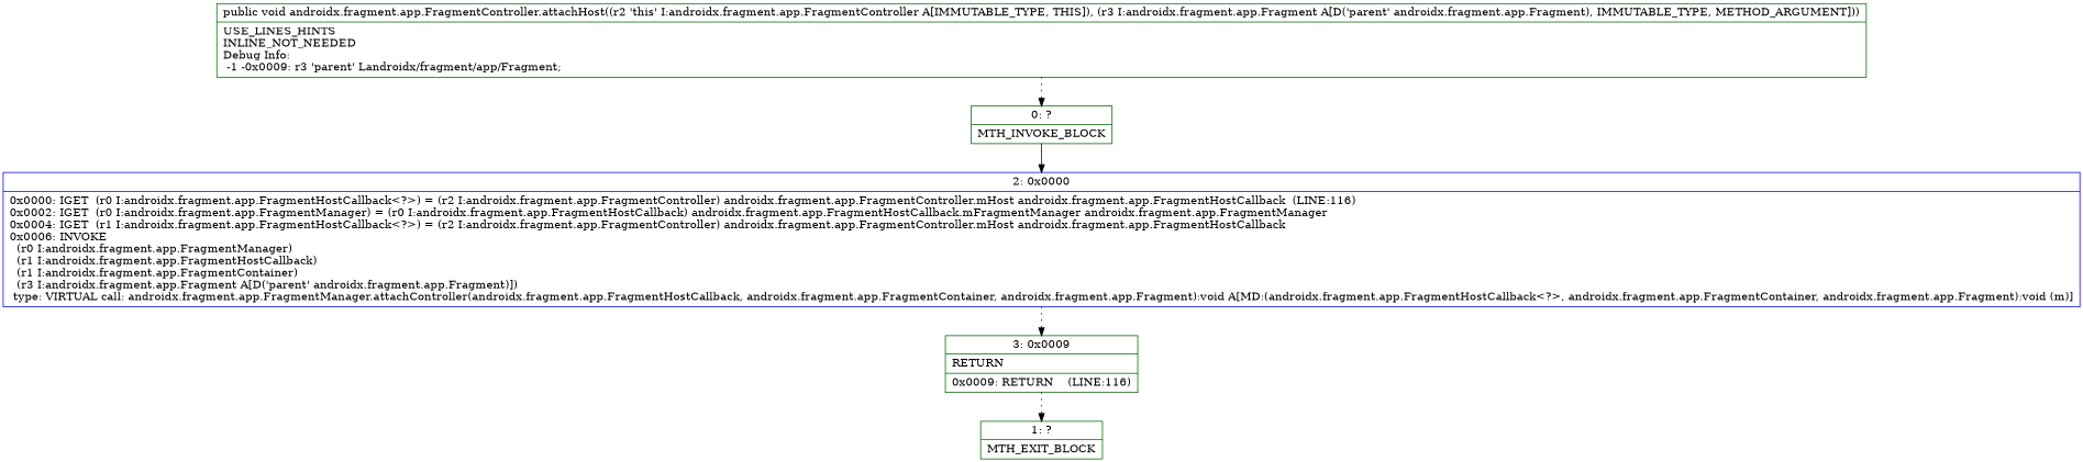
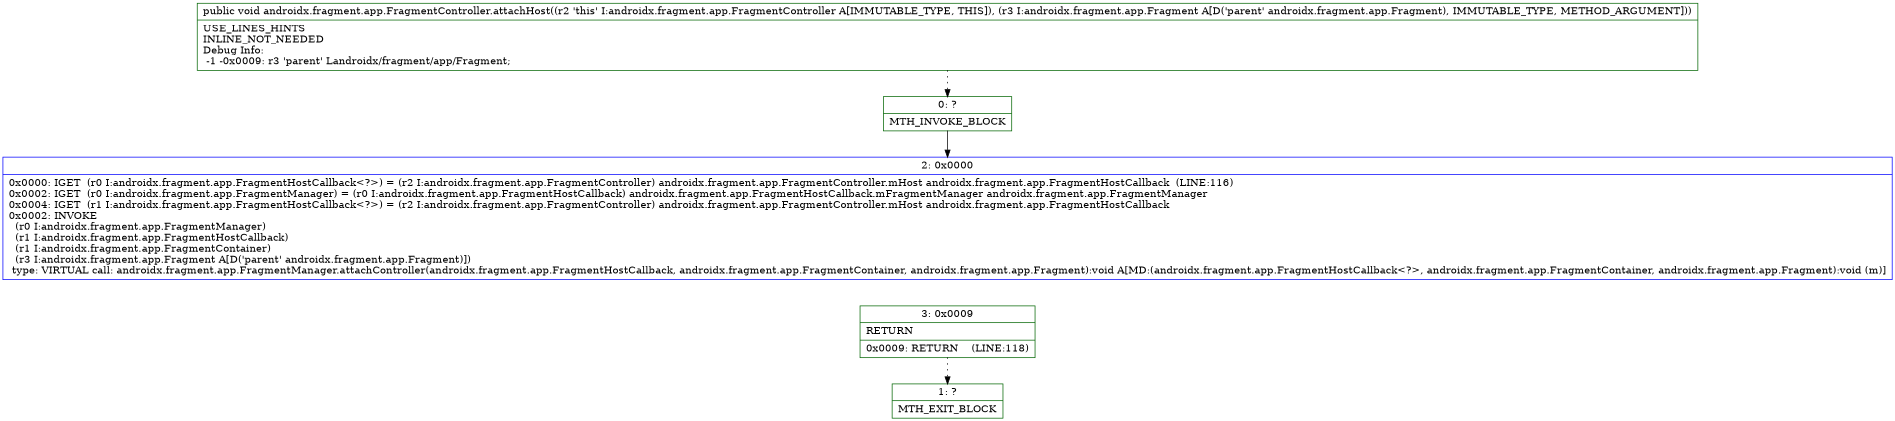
  digraph {
    node [color=darkgreen shape=record]
    edge [style=dotted]
    n1 [label="{0\:\ ?|MTH_INVOKE_BLOCK\l}"]
-   n2 [color=blue label="{2\:\ 0x0000|0x0000: IGET  (r0 I:androidx.fragment.app.FragmentHostCallback\<?\>) = (r2 I:androidx.fragment.app.FragmentController) androidx.fragment.app.FragmentController.mHost androidx.fragment.app.FragmentHostCallback  (LINE:116)\l0x0002: IGET  (r0 I:androidx.fragment.app.FragmentManager) = (r0 I:androidx.fragment.app.FragmentHostCallback) androidx.fragment.app.FragmentHostCallback.mFragmentManager androidx.fragment.app.FragmentManager \l0x0004: IGET  (r1 I:androidx.fragment.app.FragmentHostCallback\<?\>) = (r2 I:androidx.fragment.app.FragmentController) androidx.fragment.app.FragmentController.mHost androidx.fragment.app.FragmentHostCallback \l0x0006: INVOKE  \l  (r0 I:androidx.fragment.app.FragmentManager)\l  (r1 I:androidx.fragment.app.FragmentHostCallback)\l  (r1 I:androidx.fragment.app.FragmentContainer)\l  (r3 I:androidx.fragment.app.Fragment A[D('parent' androidx.fragment.app.Fragment)])\l type: VIRTUAL call: androidx.fragment.app.FragmentManager.attachController(androidx.fragment.app.FragmentHostCallback, androidx.fragment.app.FragmentContainer, androidx.fragment.app.Fragment):void A[MD:(androidx.fragment.app.FragmentHostCallback\<?\>, androidx.fragment.app.FragmentContainer, androidx.fragment.app.Fragment):void (m)]\l}"]
-   n3 [label="{3\:\ 0x0009|RETURN\l|0x0009: RETURN    (LINE:116)\l}"]
+   n2 [color=blue label="{2\:\ 0x0000|0x0000: IGET  (r0 I:androidx.fragment.app.FragmentHostCallback\<?\>) = (r2 I:androidx.fragment.app.FragmentController) androidx.fragment.app.FragmentController.mHost androidx.fragment.app.FragmentHostCallback  (LINE:116)\l0x0002: IGET  (r0 I:androidx.fragment.app.FragmentManager) = (r0 I:androidx.fragment.app.FragmentHostCallback) androidx.fragment.app.FragmentHostCallback.mFragmentManager androidx.fragment.app.FragmentManager \l0x0004: IGET  (r1 I:androidx.fragment.app.FragmentHostCallback\<?\>) = (r2 I:androidx.fragment.app.FragmentController) androidx.fragment.app.FragmentController.mHost androidx.fragment.app.FragmentHostCallback \l0x0002: INVOKE  \l  (r0 I:androidx.fragment.app.FragmentManager)\l  (r1 I:androidx.fragment.app.FragmentHostCallback)\l  (r1 I:androidx.fragment.app.FragmentContainer)\l  (r3 I:androidx.fragment.app.Fragment A[D('parent' androidx.fragment.app.Fragment)])\l type: VIRTUAL call: androidx.fragment.app.FragmentManager.attachController(androidx.fragment.app.FragmentHostCallback, androidx.fragment.app.FragmentContainer, androidx.fragment.app.Fragment):void A[MD:(androidx.fragment.app.FragmentHostCallback\<?\>, androidx.fragment.app.FragmentContainer, androidx.fragment.app.Fragment):void (m)]\l}"]
+   n3 [label="{3\:\ 0x0009|RETURN\l|0x0009: RETURN    (LINE:118)\l}"]
    n4 [label="{1\:\ ?|MTH_EXIT_BLOCK\l}"]
    n5 [label="{public void androidx.fragment.app.FragmentController.attachHost((r2 'this' I:androidx.fragment.app.FragmentController A[IMMUTABLE_TYPE, THIS]), (r3 I:androidx.fragment.app.Fragment A[D('parent' androidx.fragment.app.Fragment), IMMUTABLE_TYPE, METHOD_ARGUMENT]))  | USE_LINES_HINTS\lINLINE_NOT_NEEDED\lDebug Info:\l  \-1 \-0x0009: r3 'parent' Landroidx\/fragment\/app\/Fragment;\l}"]
    n1 -> n2 [style=solid]
-   n2 -> n3
    n3 -> n4
    n5 -> n1
  }
